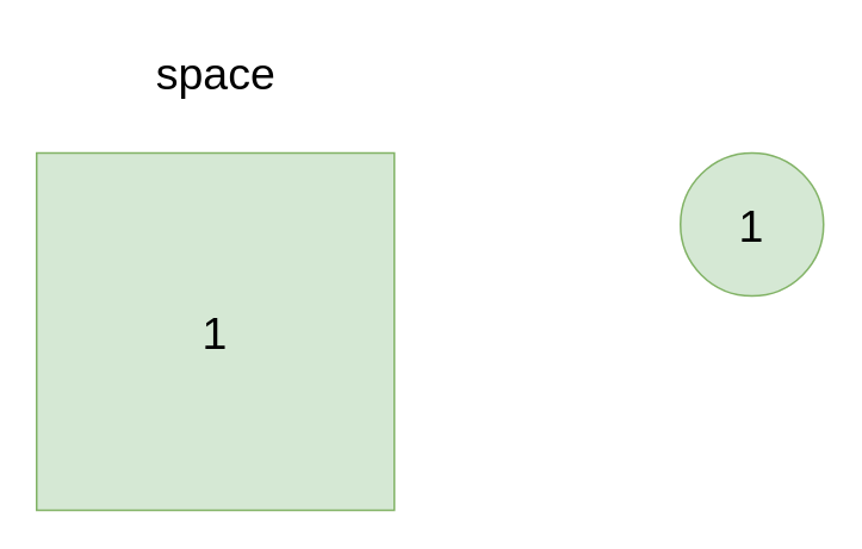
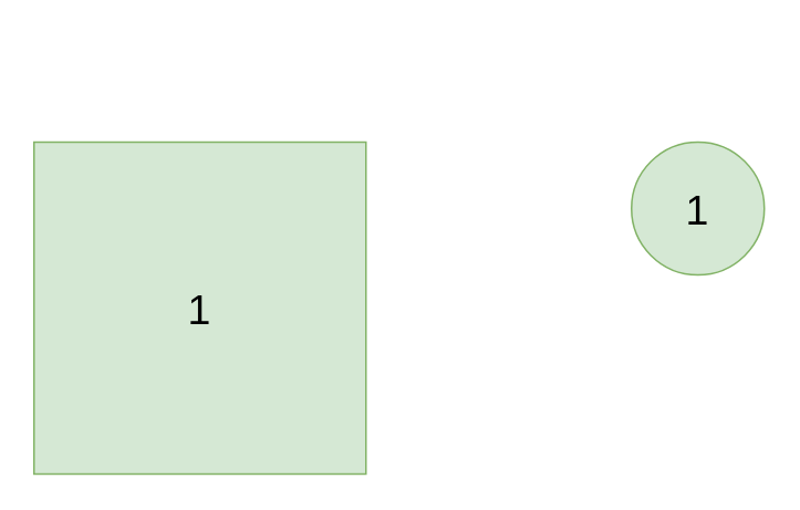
  <mxCell id="0" />
  <mxCell id="1" parent="0" />
  <mxCell id="2" value="1" style="rounded=0;whiteSpace=wrap;html=1;fillColor=#d5e8d4;strokeColor=#82b366;fontSize=25;" vertex="1" parent="1"><mxGeometry x="20" y="85" width="200" height="200" as="geometry" /></mxCell>
  <mxCell id="3" value="1" style="ellipse;whiteSpace=wrap;html=1;aspect=fixed;fontSize=25;fillColor=#d5e8d4;strokeColor=#82b366;" vertex="1" parent="1"><mxGeometry x="380" y="85" width="80" height="80" as="geometry" /></mxCell>
- <mxCell id="4" value="space" style="text;html=1;align=center;verticalAlign=middle;resizable=0;points=[];autosize=1;strokeColor=none;fillColor=none;fontSize=25;" vertex="1" parent="1"><mxGeometry x="75" y="20" width="90" height="40" as="geometry" /></mxCell>
